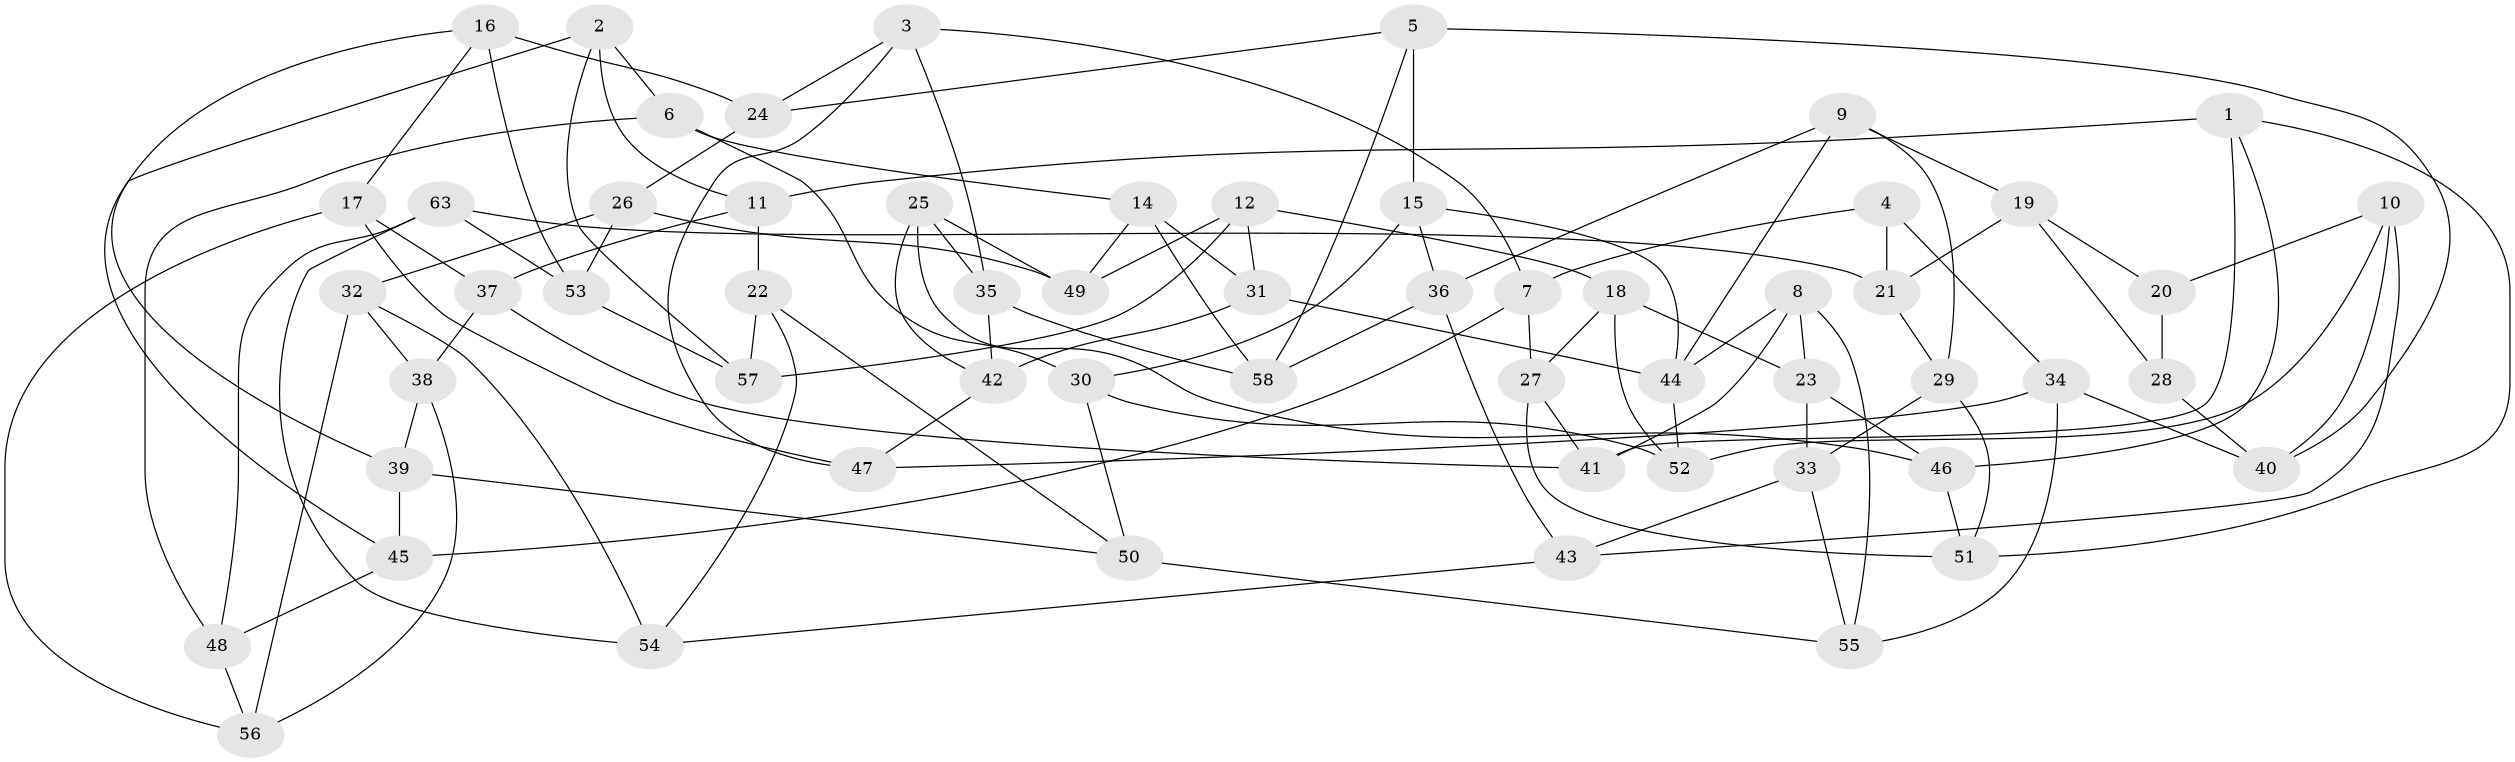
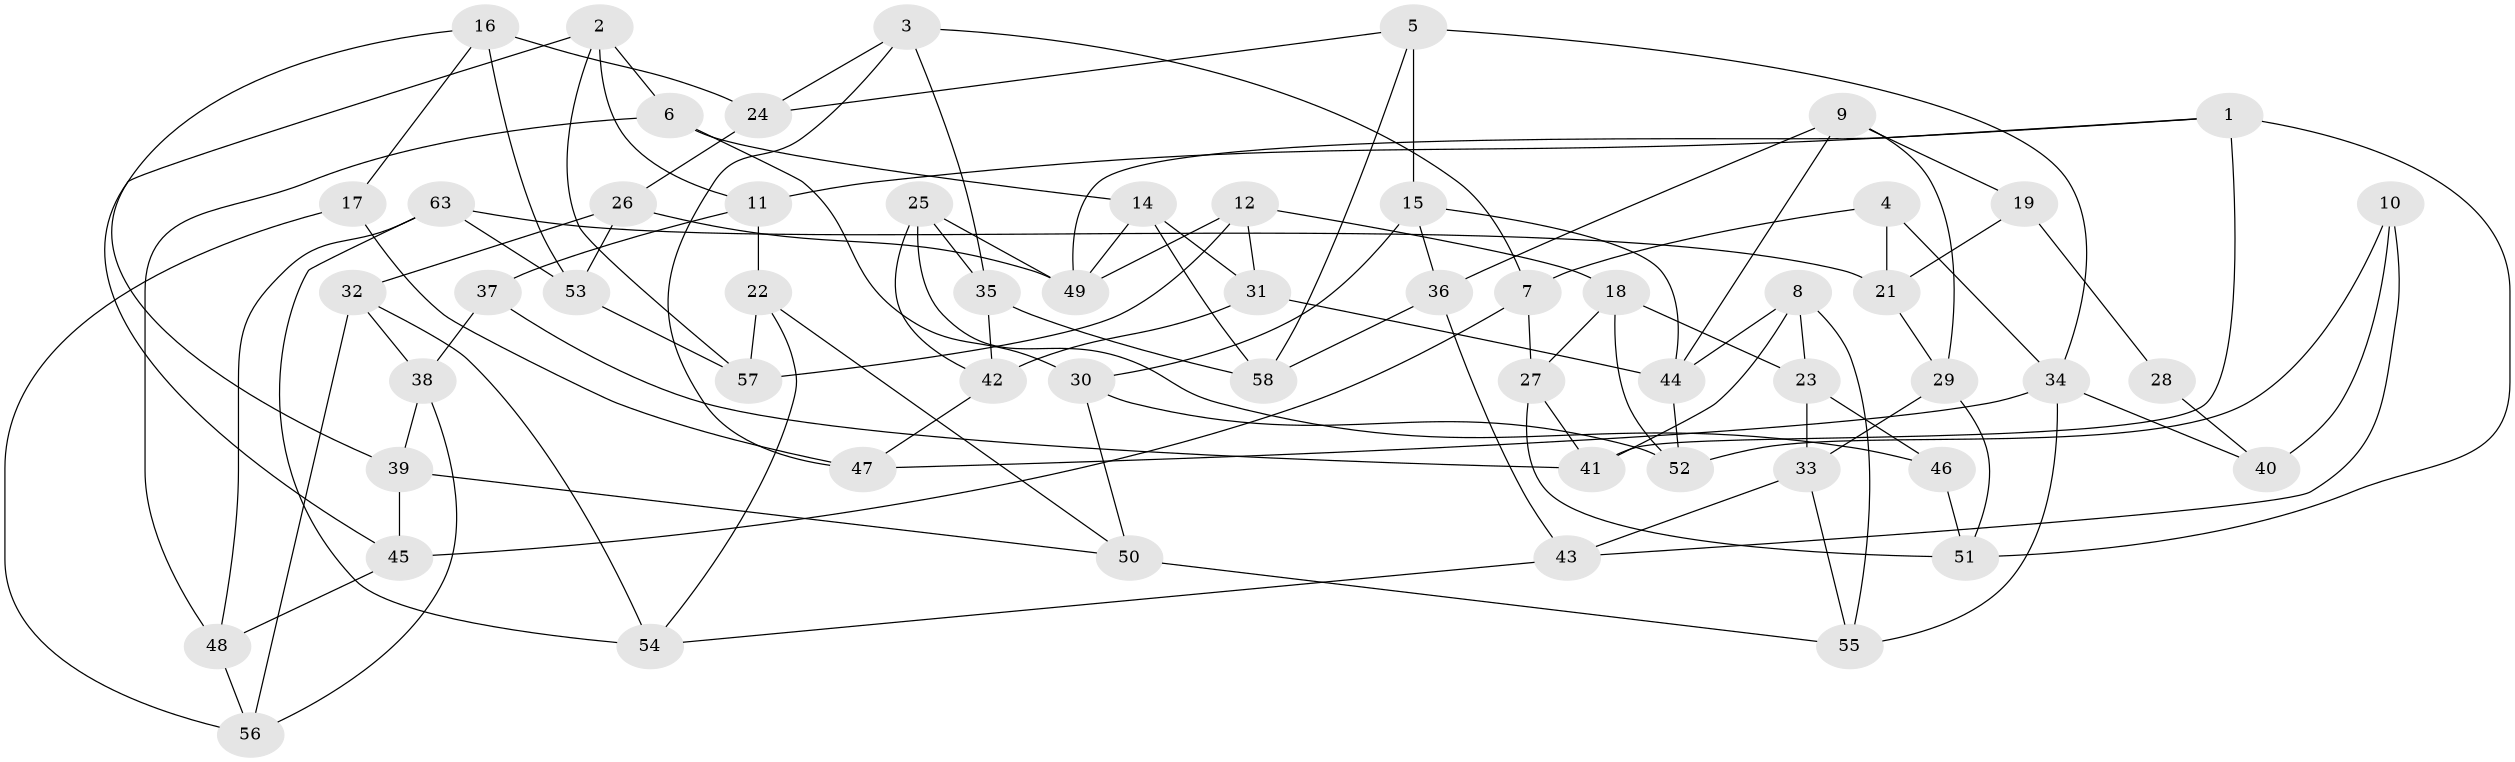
  graph {
    node [color=gray90 style=filled]
    1
    11
    41
    46
    51
    22
    37
    2
    6
    45
    57
    14
    30
    48
    3
    7
    24
    35
    47
    27
    26
    58
    42
    4
    21
    34
    29
    28
    40
    55
    5
    15
    36
    44
    31
    49
    52
    50
    56
    8
    23
-   20
    33
    9
    19
    43
    10
    54
    38
    12
    18
    n52 [label=63]
    53
    16
    17
    39
    32
    25
    1 -- 11
    1 -- 41
-   1 -- 46
+   1 -- 49
    1 -- 51
    11 -- 22
    11 -- 37
    46 -- 51
    22 -- 57
    22 -- 50
    22 -- 54
    37 -- 41
    37 -- 38
    2 -- 11
    2 -- 6
    2 -- 45
    2 -- 57
    6 -- 14
    6 -- 30
    6 -- 48
    45 -- 48
    14 -- 58
    14 -- 31
    14 -- 49
    30 -- 52
    30 -- 50
    48 -- 56
    3 -- 7
    3 -- 24
    3 -- 35
    3 -- 47
    7 -- 45
    7 -- 27
    24 -- 26
    35 -- 58
    35 -- 42
    27 -- 41
    27 -- 51
    26 -- 49
    26 -- 53
    26 -- 32
    42 -- 47
    4 -- 7
    4 -- 21
    4 -- 34
    21 -- 29
    34 -- 47
    34 -- 40
    34 -- 55
    29 -- 51
    29 -- 33
    28 -- 40
    5 -- 24
    5 -- 58
-   5 -- 40
+   5 -- 34
    5 -- 15
    15 -- 30
    15 -- 36
    15 -- 44
    36 -- 58
    36 -- 43
    44 -- 52
    31 -- 42
    31 -- 44
    50 -- 55
    8 -- 41
    8 -- 55
    8 -- 44
    8 -- 23
    23 -- 46
    23 -- 33
-   20 -- 28
    33 -- 55
    33 -- 43
    9 -- 29
    9 -- 36
    9 -- 44
    9 -- 19
    19 -- 21
    19 -- 28
-   19 -- 20
    43 -- 54
    10 -- 40
    10 -- 52
-   10 -- 20
    10 -- 43
    38 -- 56
    38 -- 39
    12 -- 57
    12 -- 31
    12 -- 49
    12 -- 18
    18 -- 27
    18 -- 52
    18 -- 23
    n52 -- 48
    n52 -- 21
    n52 -- 54
    n52 -- 53
    53 -- 57
    16 -- 24
    16 -- 53
    16 -- 17
    16 -- 39
-   17 -- 37
    17 -- 47
    17 -- 56
    39 -- 45
    39 -- 50
    32 -- 56
    32 -- 54
    32 -- 38
    25 -- 46
    25 -- 35
    25 -- 42
    25 -- 49
  }
